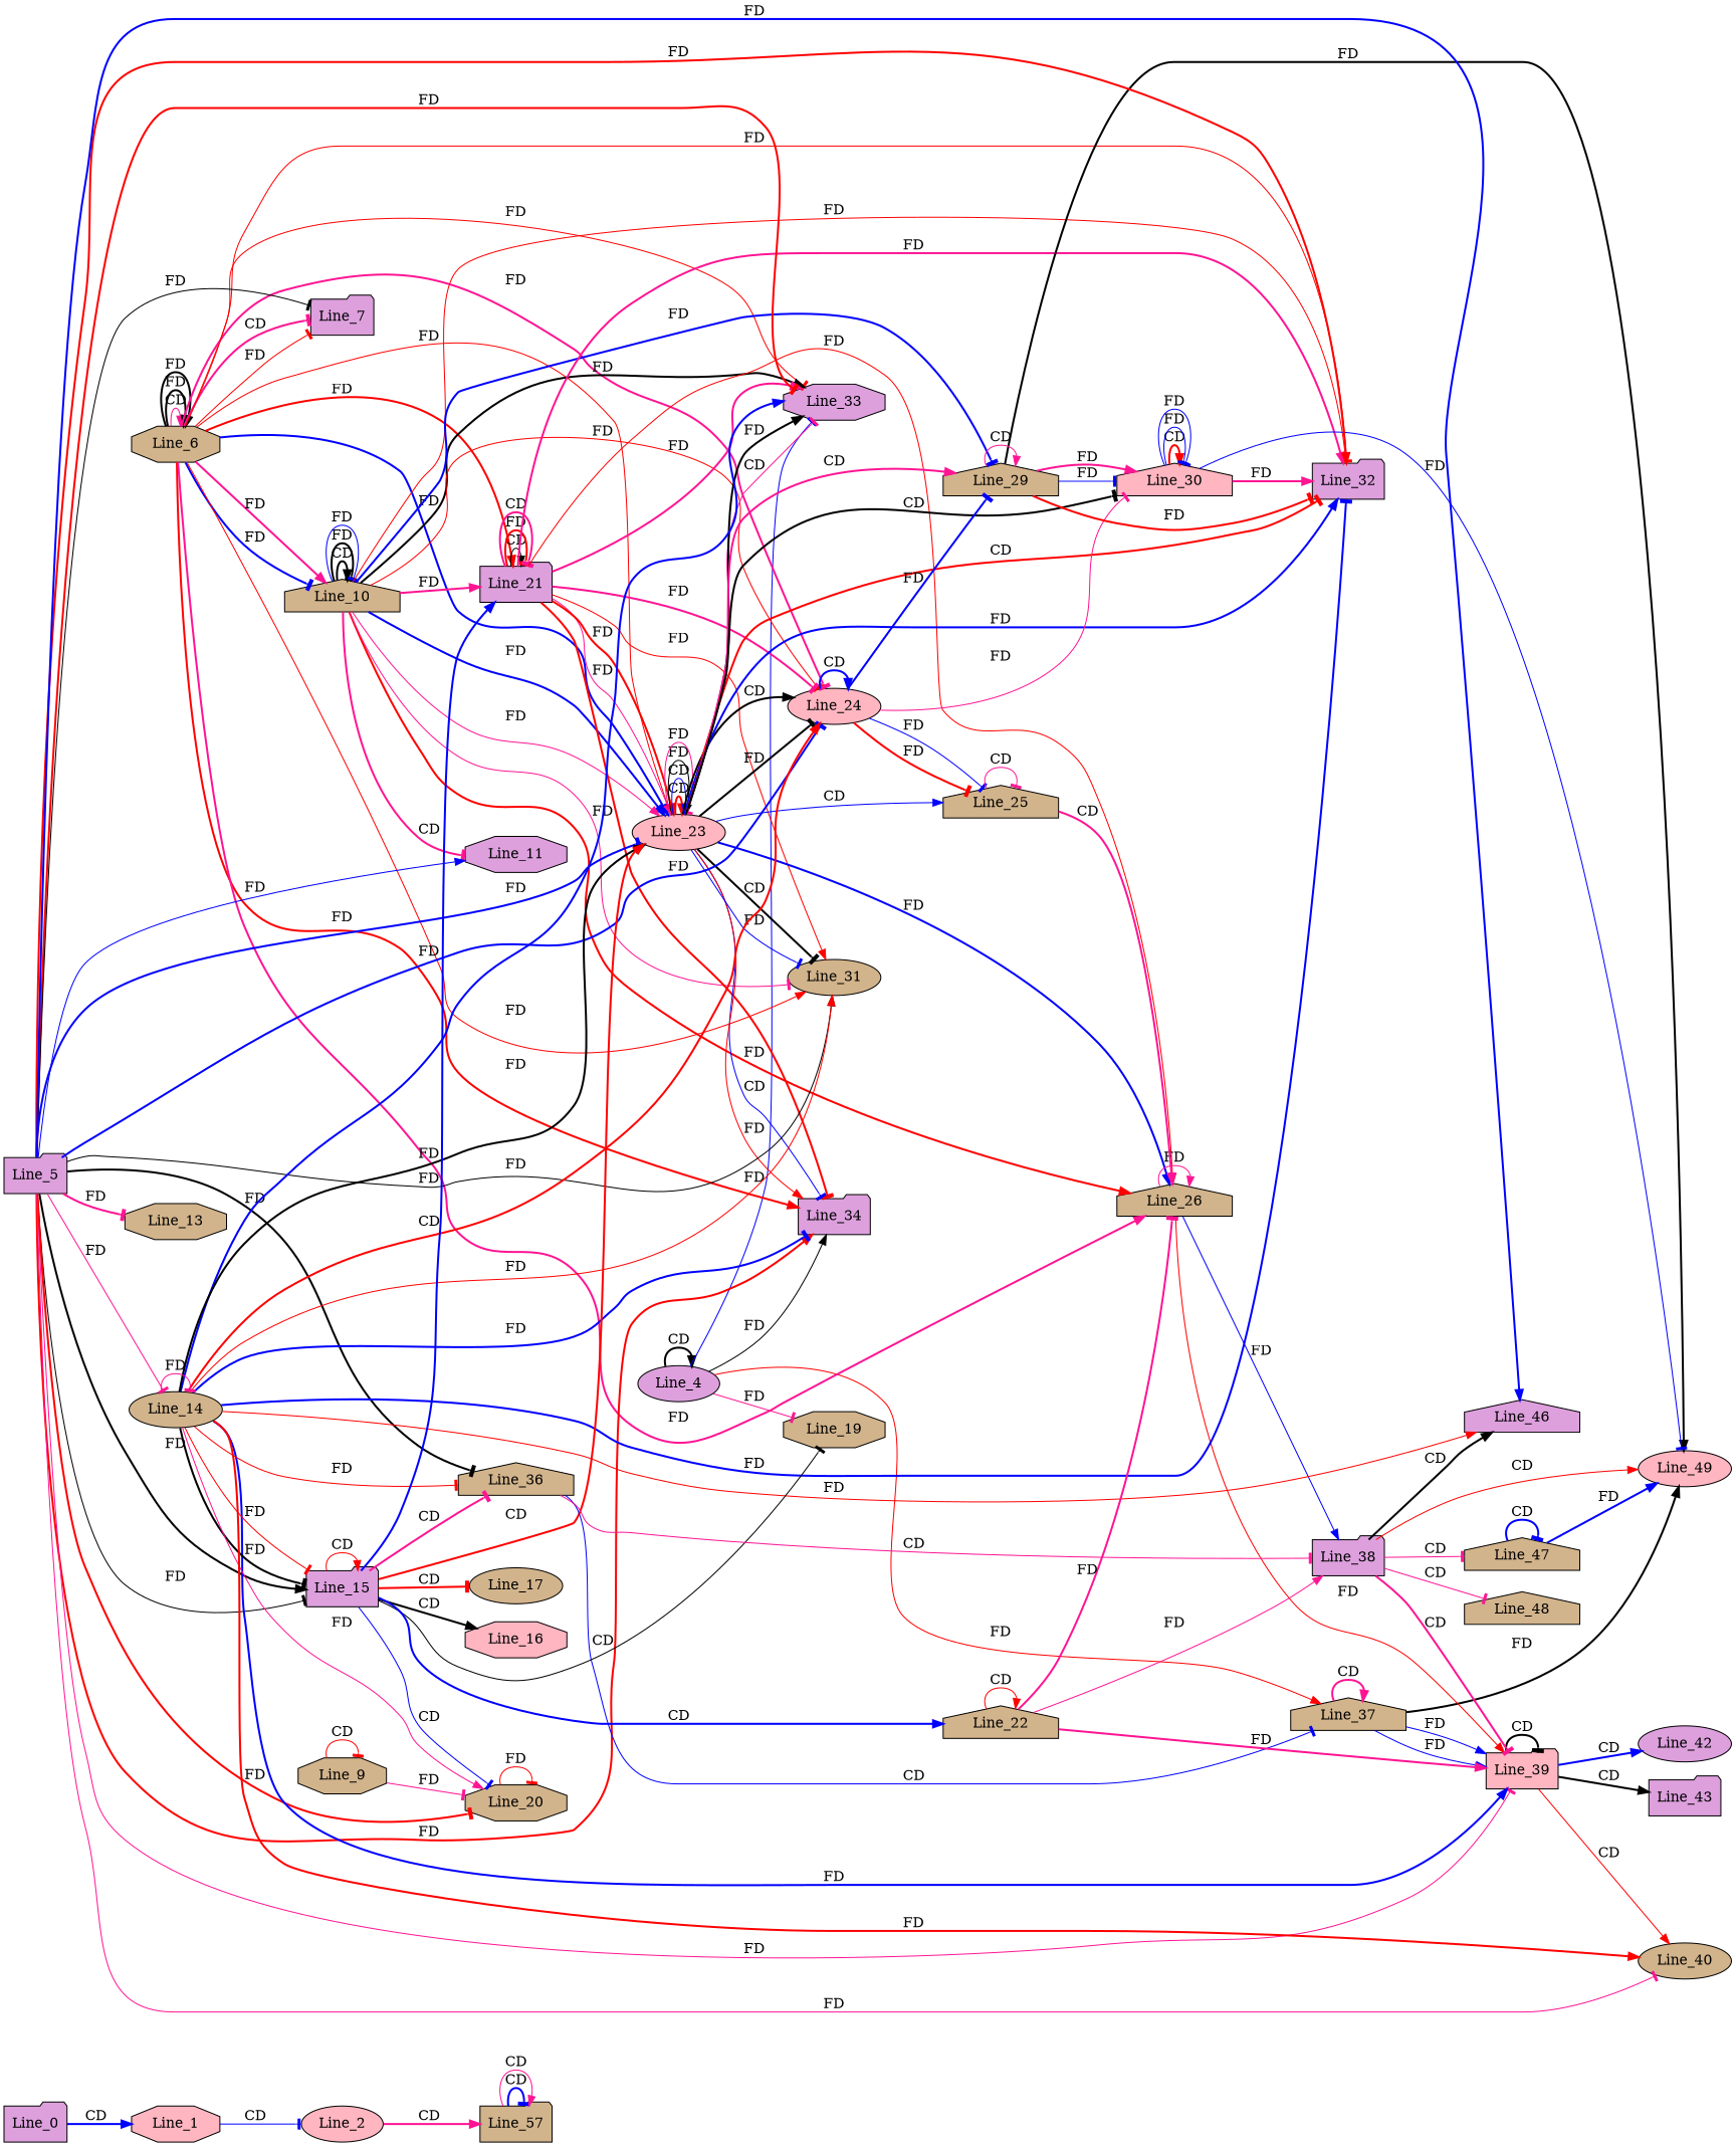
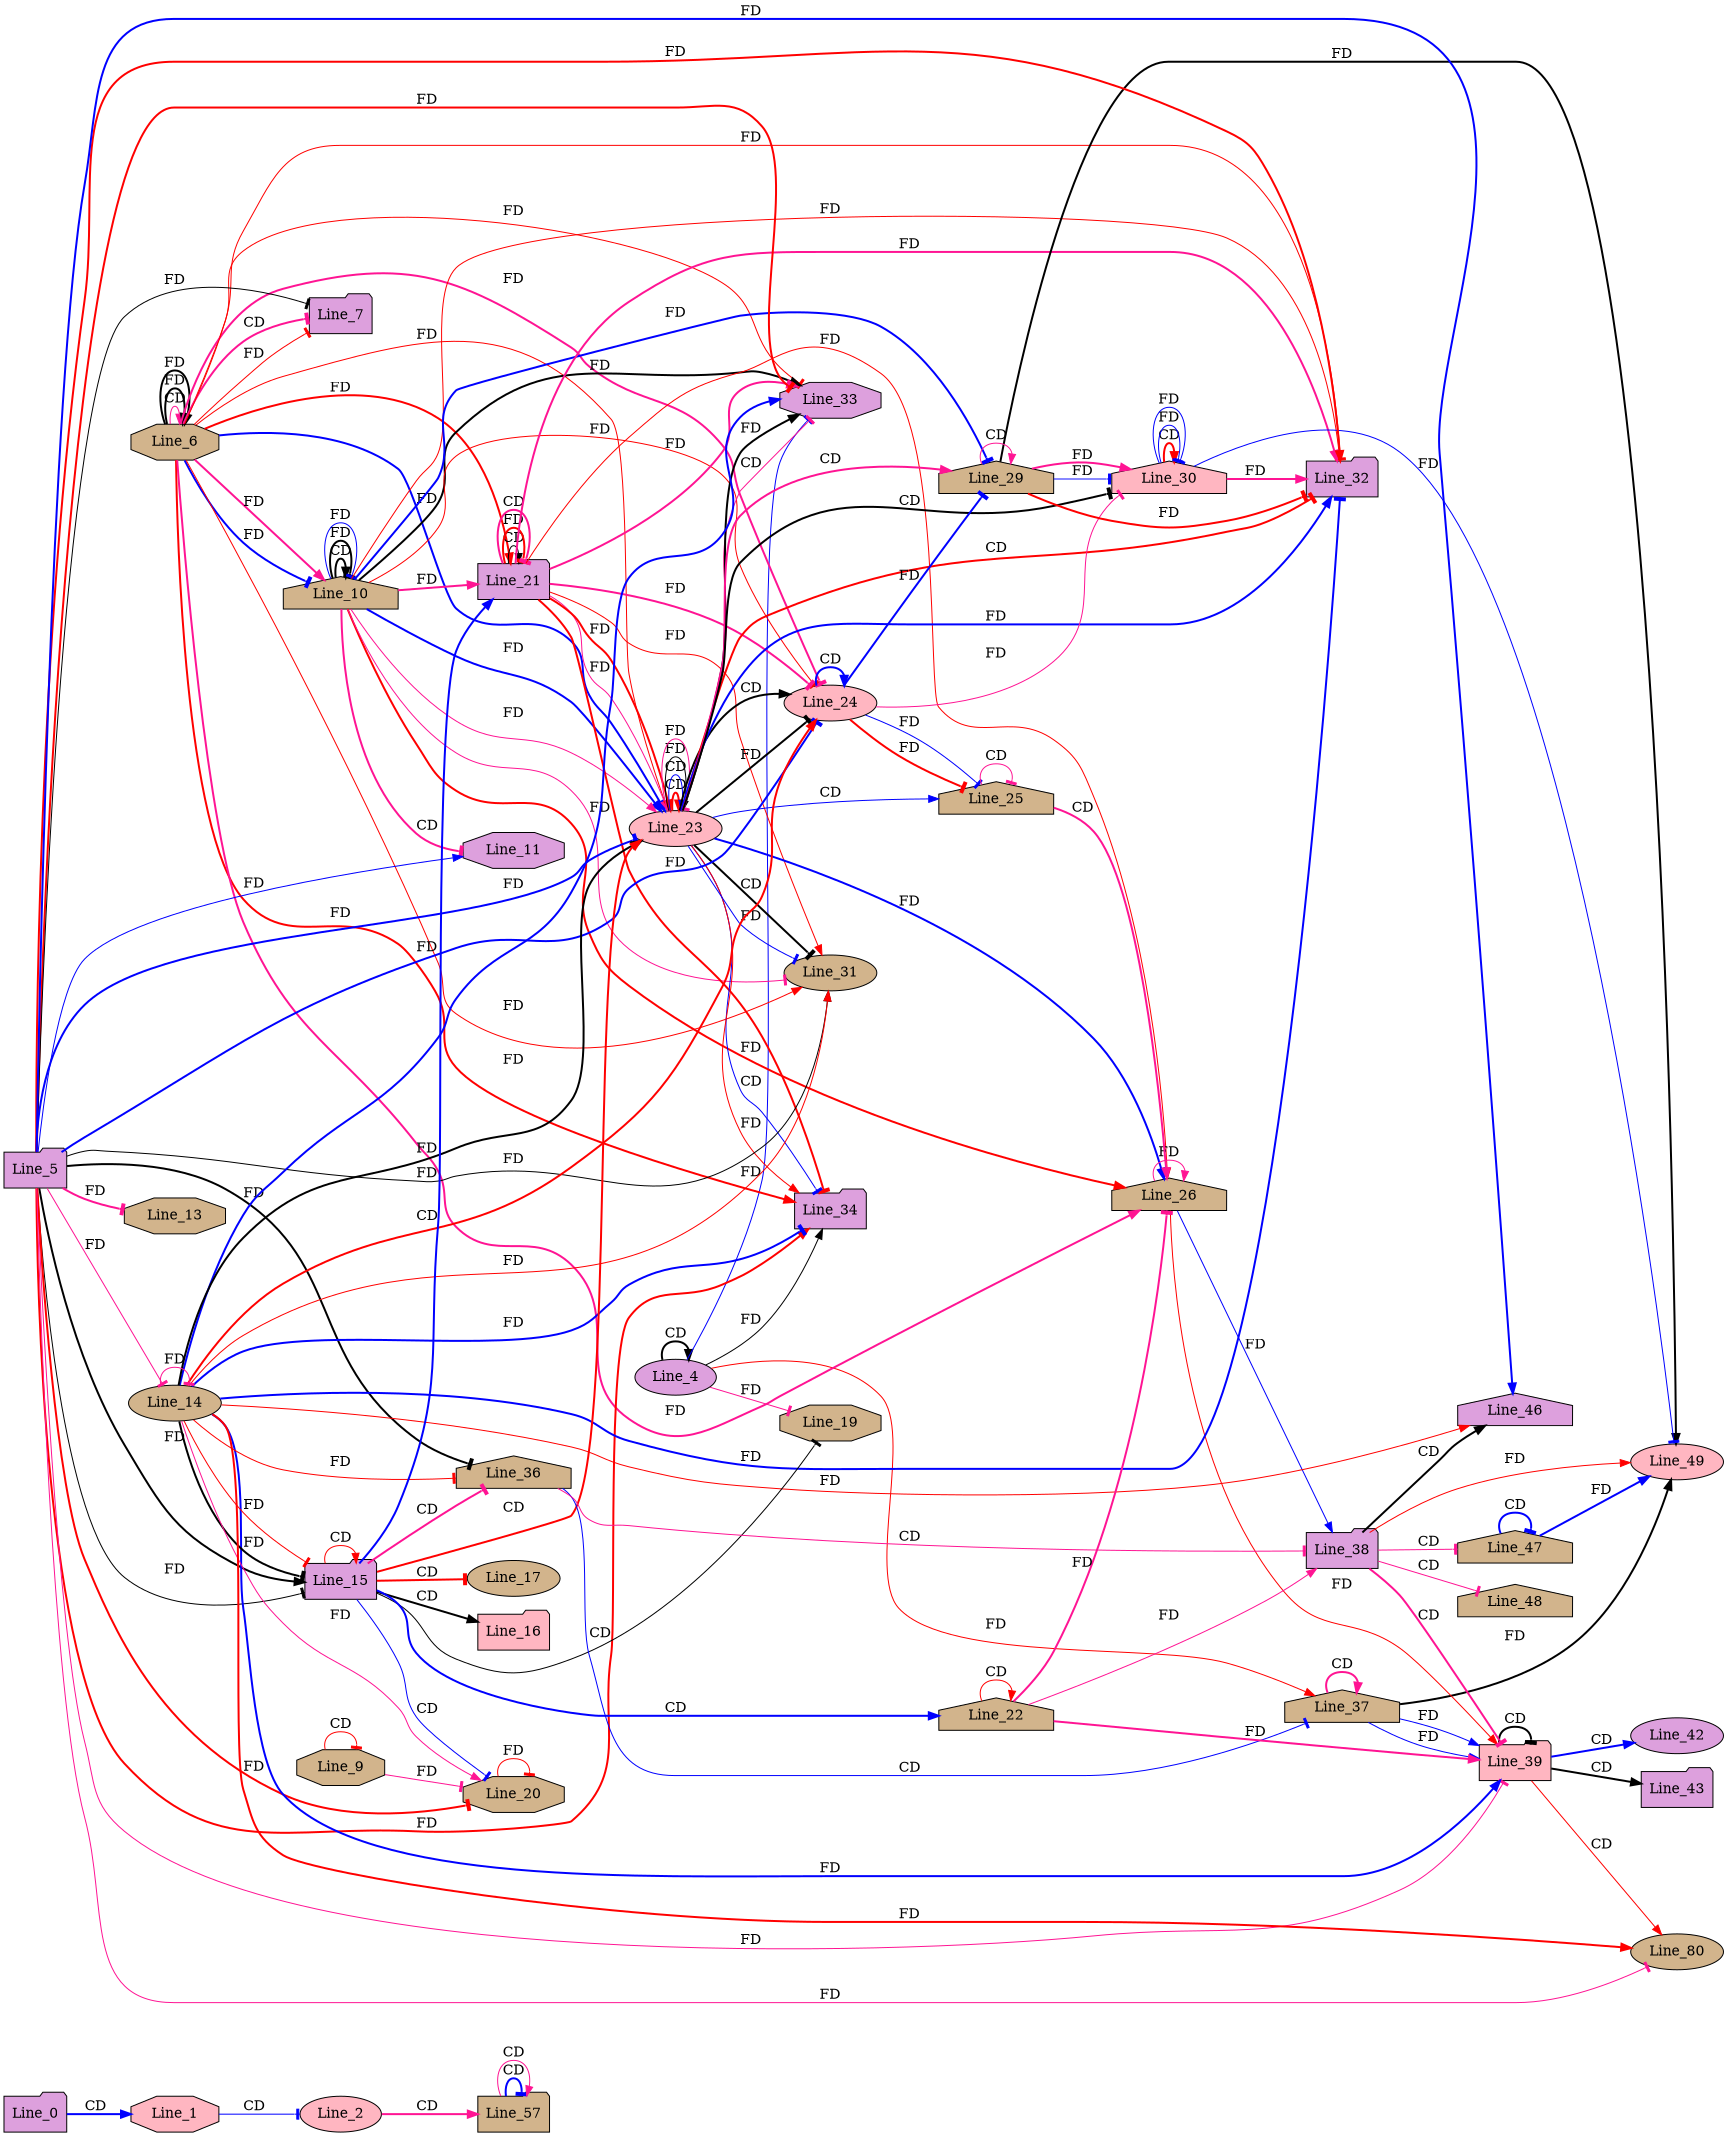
  digraph {
    rankdir=LR
    node [fillcolor=tan shape=folder style=filled]
    edge [arrowhead=normal color=deeppink style=bold]
    Line_0 [fillcolor=plum]
    Line_1 [fillcolor=lightpink shape=octagon]
    Line_2 [fillcolor=lightpink shape=ellipse]
    Line_57
    Line_4 [fillcolor=plum shape=ellipse]
    Line_19 [shape=octagon]
    Line_33 [fillcolor=plum shape=octagon]
    Line_34 [fillcolor=plum]
    Line_37 [shape=house]
    Line_39 [fillcolor=lightpink]
    Line_49 [fillcolor=lightpink shape=ellipse]
    Line_6 [shape=octagon]
    Line_7 [fillcolor=plum]
    Line_10 [shape=house]
    Line_21 [fillcolor=plum]
    Line_23 [fillcolor=lightpink shape=ellipse]
    Line_24 [fillcolor=lightpink shape=ellipse]
    Line_26 [shape=house]
    Line_31 [shape=ellipse]
    Line_32 [fillcolor=plum]
    Line_11 [fillcolor=plum shape=octagon]
    Line_29 [shape=house]
    Line_25 [shape=house]
    Line_30 [fillcolor=lightpink shape=house]
    Line_38 [fillcolor=plum]
    Line_5 [fillcolor=plum]
    Line_13 [shape=octagon]
    Line_14 [shape=ellipse]
    Line_15 [fillcolor=plum]
    Line_20 [shape=octagon]
    Line_36 [shape=house]
-   Line_40 [shape=ellipse]
+   Line_40 [shape=ellipse label=Line_80]
    Line_46 [fillcolor=plum shape=house]
-   Line_16 [fillcolor=lightpink shape=octagon]
+   Line_16 [fillcolor=lightpink]
    Line_17 [shape=ellipse]
    Line_22 [shape=house]
    Line_42 [fillcolor=plum shape=ellipse]
    Line_43 [fillcolor=plum]
    Line_9 [shape=octagon]
    Line_47 [shape=house]
    Line_48 [shape=house]
    Line_0 -> Line_1 [color=blue label=CD]
    Line_1 -> Line_2 [arrowhead=tee color=blue label=CD style=solid]
    Line_2 -> Line_57 [label=CD]
    Line_57 -> Line_57 [arrowhead=tee color=blue label=CD]
    Line_57 -> Line_57 [label=CD style=solid]
    Line_4 -> Line_4 [color=black label=CD]
    Line_4 -> Line_19 [arrowhead=tee label=FD style=solid]
    Line_4 -> Line_33 [arrowhead=tee color=blue label=FD style=solid]
    Line_4 -> Line_34 [color=black label=FD style=solid]
    Line_4 -> Line_37 [color=red label=FD style=solid]
    Line_37 -> Line_37 [label=CD]
    Line_37 -> Line_39 [color=blue label=FD style=solid]
    Line_37 -> Line_39 [color=blue label=FD style=solid]
    Line_37 -> Line_49 [color=black label=FD]
    Line_39 -> Line_39 [arrowhead=tee color=black label=CD]
    Line_39 -> Line_40 [color=red label=CD style=solid]
    Line_39 -> Line_42 [color=blue label=CD]
    Line_39 -> Line_43 [color=black label=CD]
    Line_6 -> Line_33 [arrowhead=tee color=red label=FD style=solid]
    Line_6 -> Line_34 [color=red label=FD]
    Line_6 -> Line_6 [label=CD style=solid]
    Line_6 -> Line_6 [color=black label=FD]
    Line_6 -> Line_6 [color=black label=FD]
    Line_6 -> Line_7 [arrowhead=tee label=CD]
    Line_6 -> Line_7 [arrowhead=tee color=red label=FD style=solid]
    Line_6 -> Line_10 [label=FD]
    Line_6 -> Line_10 [arrowhead=tee color=blue label=FD]
    Line_6 -> Line_21 [color=red label=FD]
    Line_6 -> Line_23 [color=red label=FD style=solid]
    Line_6 -> Line_23 [color=blue label=FD]
    Line_6 -> Line_24 [arrowhead=tee label=FD]
    Line_6 -> Line_26 [label=FD]
    Line_6 -> Line_31 [color=red label=FD style=solid]
    Line_6 -> Line_32 [arrowhead=tee color=red label=FD style=solid]
    Line_10 -> Line_33 [color=black label=FD]
    Line_10 -> Line_10 [color=black label=CD]
    Line_10 -> Line_10 [arrowhead=tee color=black label=FD]
    Line_10 -> Line_10 [arrowhead=tee color=blue label=FD style=solid]
    Line_10 -> Line_21 [label=FD]
    Line_10 -> Line_23 [color=blue label=FD]
    Line_10 -> Line_23 [label=FD style=solid]
    Line_10 -> Line_24 [arrowhead=tee color=red label=FD style=solid]
    Line_10 -> Line_26 [color=red label=FD]
    Line_10 -> Line_31 [arrowhead=tee label=FD style=solid]
    Line_10 -> Line_32 [color=red label=FD style=solid]
    Line_10 -> Line_11 [arrowhead=tee label=CD]
    Line_10 -> Line_29 [arrowhead=tee color=blue label=FD]
    Line_21 -> Line_33 [label=FD]
    Line_21 -> Line_34 [arrowhead=tee color=red label=FD]
    Line_21 -> Line_21 [color=black label=CD style=solid]
    Line_21 -> Line_21 [arrowhead=tee color=red label=FD]
    Line_21 -> Line_21 [arrowhead=tee label=CD]
    Line_21 -> Line_23 [label=FD style=solid]
    Line_21 -> Line_23 [color=red label=FD]
    Line_21 -> Line_24 [arrowhead=tee label=FD]
    Line_21 -> Line_26 [color=red label=FD style=solid]
    Line_21 -> Line_31 [color=red label=FD style=solid]
    Line_21 -> Line_32 [label=FD]
    Line_23 -> Line_33 [arrowhead=tee label=CD style=solid]
    Line_23 -> Line_33 [color=black label=FD]
    Line_23 -> Line_34 [arrowhead=tee color=blue label=CD style=solid]
    Line_23 -> Line_34 [color=red label=FD style=solid]
    Line_23 -> Line_23 [color=red label=CD]
    Line_23 -> Line_23 [color=blue label=CD style=solid]
    Line_23 -> Line_23 [color=black label=FD style=solid]
    Line_23 -> Line_23 [arrowhead=tee label=FD style=solid]
    Line_23 -> Line_24 [color=black label=CD]
    Line_23 -> Line_24 [arrowhead=tee color=black label=FD]
    Line_23 -> Line_26 [color=blue label=FD]
    Line_23 -> Line_31 [arrowhead=tee color=black label=CD]
    Line_23 -> Line_31 [arrowhead=tee color=blue label=FD style=solid]
    Line_23 -> Line_32 [arrowhead=tee color=red label=CD]
    Line_23 -> Line_32 [color=blue label=FD]
    Line_23 -> Line_29 [label=CD]
    Line_23 -> Line_25 [color=blue label=CD style=solid]
    Line_23 -> Line_30 [arrowhead=tee color=black label=CD]
    Line_24 -> Line_24 [color=blue label=CD]
    Line_24 -> Line_29 [arrowhead=tee color=blue label=FD]
    Line_24 -> Line_25 [arrowhead=tee color=red label=FD]
    Line_24 -> Line_25 [arrowhead=tee color=blue label=FD style=solid]
    Line_24 -> Line_30 [arrowhead=tee label=FD style=solid]
    Line_26 -> Line_39 [color=red label=FD style=solid]
    Line_26 -> Line_26 [label=FD style=solid]
    Line_26 -> Line_38 [color=blue label=FD style=solid]
    Line_29 -> Line_49 [color=black label=FD]
    Line_29 -> Line_32 [arrowhead=tee color=red label=FD]
    Line_29 -> Line_29 [label=CD style=solid]
    Line_29 -> Line_30 [arrowhead=tee color=blue label=FD style=solid]
    Line_29 -> Line_30 [label=FD]
    Line_25 -> Line_26 [label=CD]
    Line_25 -> Line_25 [arrowhead=tee label=CD style=solid]
    Line_30 -> Line_49 [arrowhead=tee color=blue label=FD style=solid]
    Line_30 -> Line_32 [label=FD]
    Line_30 -> Line_30 [color=red label=CD]
    Line_30 -> Line_30 [arrowhead=tee color=blue label=FD style=solid]
    Line_30 -> Line_30 [arrowhead=tee color=blue label=FD style=solid]
    Line_38 -> Line_39 [arrowhead=tee label=CD]
-   Line_38 -> Line_49 [color=red label=CD style=solid]
+   Line_38 -> Line_49 [color=red label=FD style=solid]
    Line_38 -> Line_46 [color=black label=CD]
    Line_38 -> Line_47 [arrowhead=tee label=CD style=solid]
    Line_38 -> Line_48 [arrowhead=tee label=CD style=solid]
    Line_5 -> Line_33 [arrowhead=tee color=red label=FD]
    Line_5 -> Line_34 [color=red label=FD]
    Line_5 -> Line_39 [arrowhead=tee label=FD style=solid]
    Line_5 -> Line_7 [arrowhead=tee color=black label=FD style=solid]
    Line_5 -> Line_23 [arrowhead=tee color=blue label=FD]
    Line_5 -> Line_24 [arrowhead=tee color=blue label=FD]
    Line_5 -> Line_31 [color=black label=FD style=solid]
    Line_5 -> Line_32 [color=red label=FD]
    Line_5 -> Line_11 [color=blue label=FD style=solid]
    Line_5 -> Line_13 [arrowhead=tee label=FD]
    Line_5 -> Line_14 [arrowhead=tee label=FD style=solid]
    Line_5 -> Line_15 [color=black label=FD]
    Line_5 -> Line_15 [arrowhead=tee color=black label=FD style=solid]
    Line_5 -> Line_20 [arrowhead=tee color=red label=FD]
    Line_5 -> Line_36 [arrowhead=tee color=black label=FD]
    Line_5 -> Line_40 [arrowhead=tee label=FD style=solid]
    Line_5 -> Line_46 [color=blue label=FD]
    Line_14 -> Line_33 [color=blue label=FD]
    Line_14 -> Line_34 [arrowhead=tee color=blue label=FD]
    Line_14 -> Line_39 [color=blue label=FD]
    Line_14 -> Line_23 [color=black label=FD]
    Line_14 -> Line_24 [color=red label=FD]
    Line_14 -> Line_31 [color=red label=FD style=solid]
    Line_14 -> Line_32 [arrowhead=tee color=blue label=FD]
    Line_14 -> Line_14 [arrowhead=tee label=FD style=solid]
    Line_14 -> Line_15 [arrowhead=tee color=black label=FD]
    Line_14 -> Line_15 [arrowhead=tee color=red label=FD style=solid]
    Line_14 -> Line_20 [label=FD style=solid]
    Line_14 -> Line_36 [arrowhead=tee color=red label=FD style=solid]
    Line_14 -> Line_40 [color=red label=FD]
    Line_14 -> Line_46 [color=red label=FD style=solid]
    Line_15 -> Line_19 [arrowhead=tee color=black label=CD style=solid]
    Line_15 -> Line_21 [color=blue label=CD]
    Line_15 -> Line_23 [color=red label=CD]
    Line_15 -> Line_15 [color=red label=CD style=solid]
    Line_15 -> Line_20 [arrowhead=tee color=blue label=CD style=solid]
    Line_15 -> Line_36 [arrowhead=tee label=CD]
    Line_15 -> Line_16 [color=black label=CD]
    Line_15 -> Line_17 [arrowhead=tee color=red label=CD]
    Line_15 -> Line_22 [color=blue label=CD]
    Line_20 -> Line_20 [arrowhead=tee color=red label=FD style=solid]
    Line_36 -> Line_37 [arrowhead=tee color=blue label=CD style=solid]
    Line_36 -> Line_38 [arrowhead=tee label=CD style=solid]
    Line_22 -> Line_39 [label=FD]
    Line_22 -> Line_26 [arrowhead=tee label=FD]
    Line_22 -> Line_38 [label=FD style=solid]
    Line_22 -> Line_22 [color=red label=CD style=solid]
    Line_9 -> Line_20 [arrowhead=tee label=FD style=solid]
    Line_9 -> Line_9 [arrowhead=tee color=red label=CD style=solid]
    Line_47 -> Line_49 [color=blue label=FD]
    Line_47 -> Line_47 [arrowhead=tee color=blue label=CD]
  }
